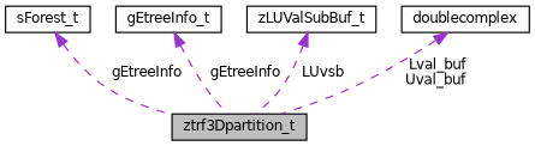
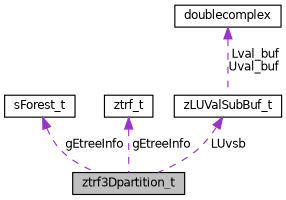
  digraph {
    node [color=black fillcolor=white fontname=Helvetica fontsize=10 shape=record style=filled]
    edge [color=darkorchid3 dir=back fontname=Helvetica fontsize=10 labelfontname=Helvetica labelfontsize=10 style=dashed]
    n1 [fillcolor=grey75 fontcolor=black height=0.2 label=ztrf3Dpartition_t width=0.4]
    n2 [height=0.2 label=sForest_t width=0.4]
-   n3 [height=0.2 label=gEtreeInfo_t width=0.4]
+   n3 [height=0.2 label=ztrf_t width=0.4]
    n4 [height=0.2 label=zLUValSubBuf_t width=0.4]
    n5 [height=0.2 label=doublecomplex width=0.4]
    n2 -> n1 [label=" gEtreeInfo"]
    n3 -> n1 [label=" gEtreeInfo"]
    n4 -> n1 [label=" LUvsb"]
-   n5 -> n1 [label=" Lval_buf\nUval_buf"]
+   n5 -> n4 [label=" Lval_buf\nUval_buf"]
  }
